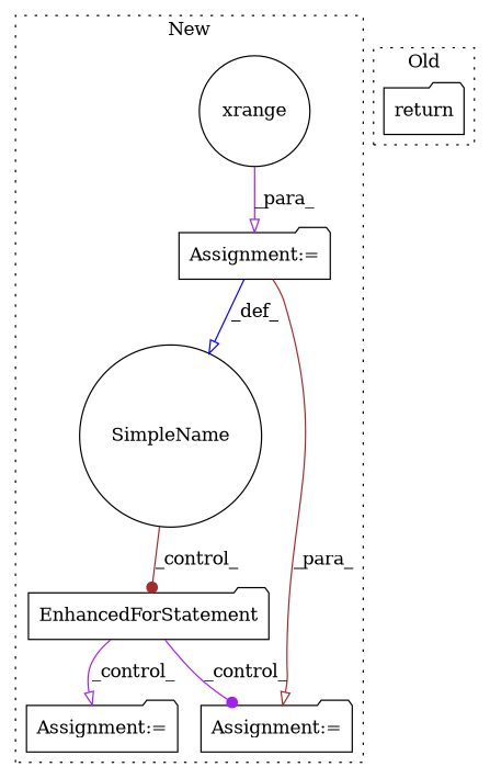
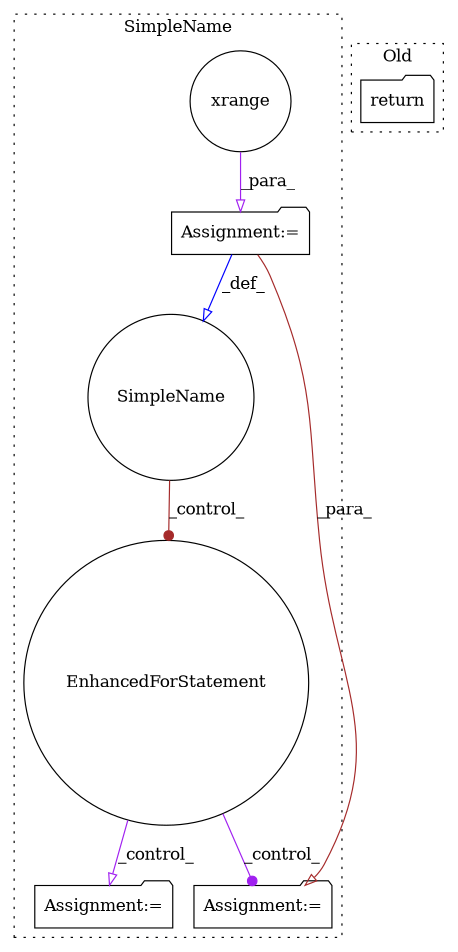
  digraph {
    node [a=7 l=1 s="530,604" shape=folder]
    edge [arrowhead=onormal color=purple]
    n1 [a=32 l="7,1" label=xrange s="595,603" shape=circle]
    n2 [l="57,2" label="Assignment:="]
-   n3 [a=70 l="57,2" label=EnhancedForStatement]
+   n3 [a=70 l="57,2" label=EnhancedForStatement shape=circle]
    n4 [label="Assignment:=" s=738]
    n5 [a=42 label=SimpleName s=591 shape=circle]
    n6 [label="Assignment:=" s=673]
    n7 [a=41 l=12 label=return s=632]
    subgraph cluster_1 {
-     label=New
+     label=SimpleName
      style=dotted
      n1
      n2
      n3
      n4
      n5
      n6
    }
    subgraph cluster_2 {
      label=Old
      style=dotted
      n7
    }
    n1 -> n2 [label=_para_]
    n2 -> n5 [color=blue label=_def_]
    n2 -> n6 [color=brown label=_para_]
    n3 -> n4 [label=_control_]
    n3 -> n6 [arrowhead=dot label=_control_]
    n5 -> n3 [arrowhead=dot color=brown label=_control_]
  }
